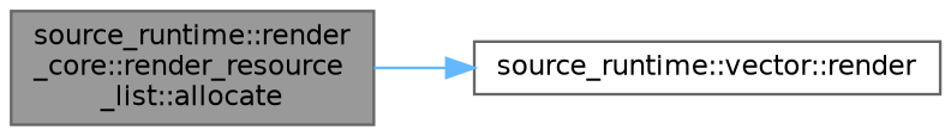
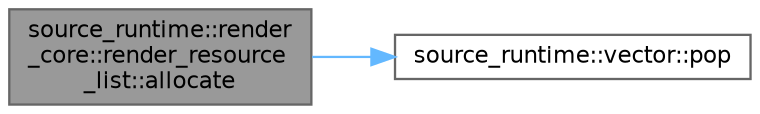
  digraph {
    rankdir=LR
    node [fontname=Helvetica fontsize=10 shape=box style=filled]
    n1 [color=gray40 fillcolor=grey60 fontcolor=black height=0.2 label="source_runtime::render\l_core::render_resource\l_list::allocate" width=0.4]
-   n2 [color=grey40 fillcolor=white height=0.2 label="source_runtime::vector::render" width=0.4]
+   n2 [color=grey40 fillcolor=white height=0.2 label="source_runtime::vector::pop" width=0.4]
    n1 -> n2 [color=steelblue1 fontname=Helvetica fontsize=10 labelfontname=Helvetica labelfontsize=10 style=solid]
  }
